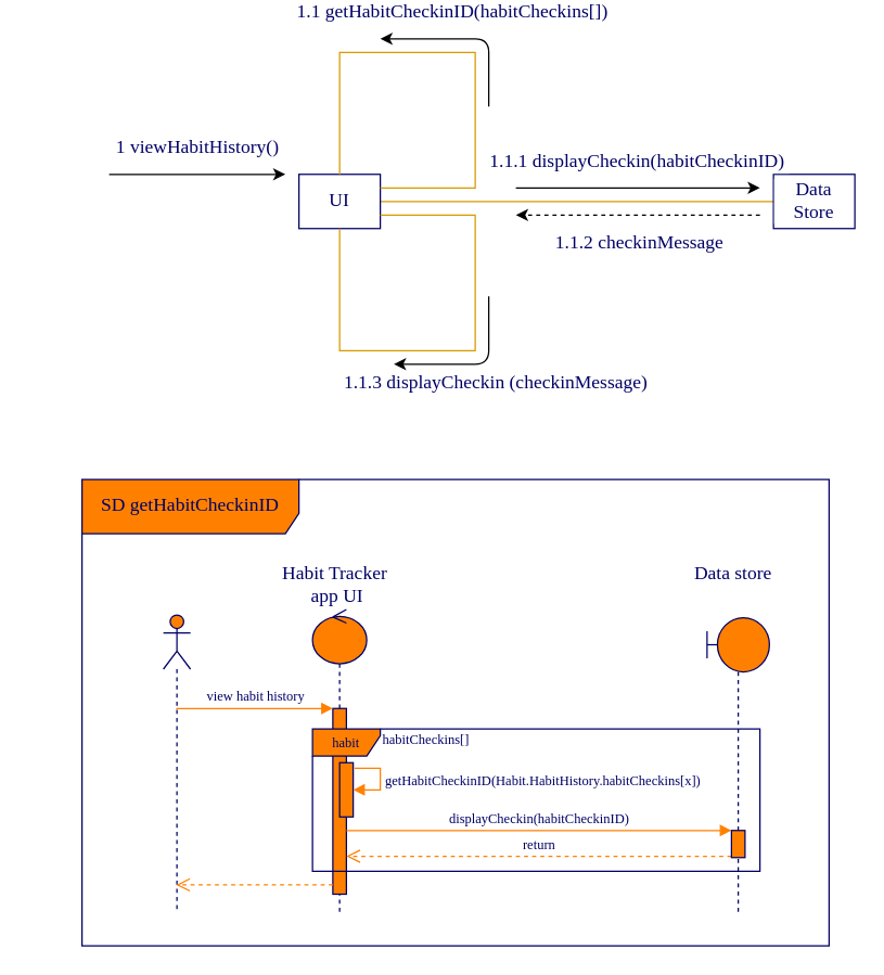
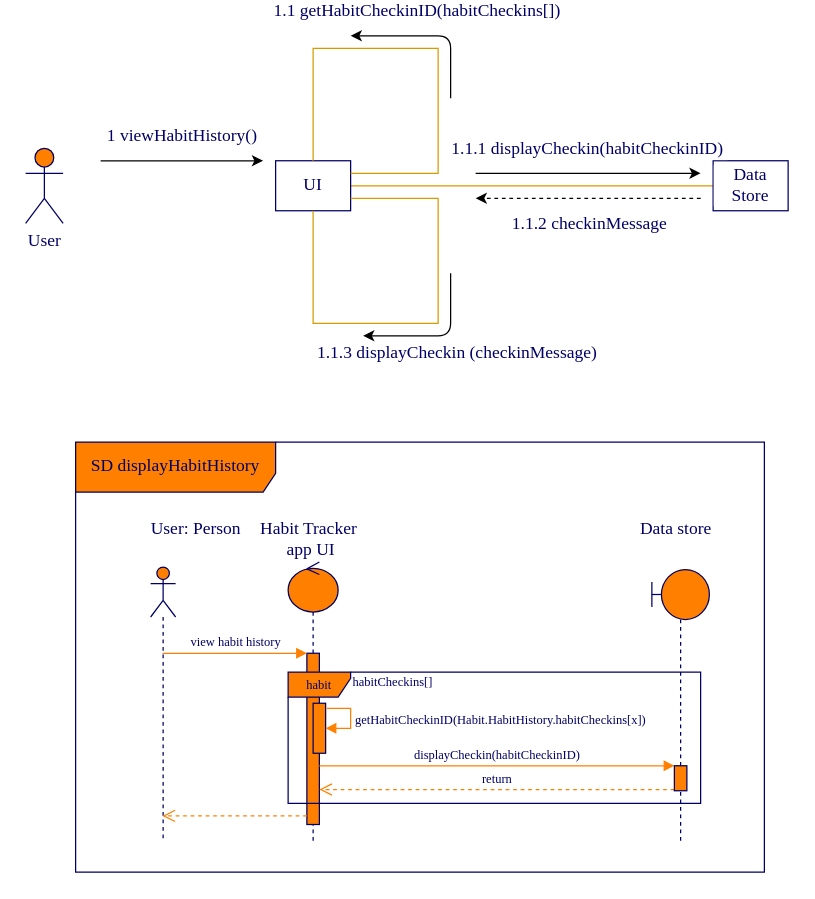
  <mxCell id="0" />
  <mxCell id="1" parent="0" />
+ <mxCell id="2" value="User" style="shape=umlActor;verticalLabelPosition=bottom;labelBackgroundColor=#ffffff;verticalAlign=top;html=1;strokeColor=#000066;fillColor=#FF8000;fontFamily=Tahoma;fontSize=14;fontColor=#000066;" parent="1" vertex="1"><mxGeometry x="20" y="110" width="30" height="60" as="geometry" /></mxCell>
  <mxCell id="3" value="" style="edgeStyle=orthogonalEdgeStyle;rounded=0;orthogonalLoop=1;jettySize=auto;html=1;endArrow=none;endFill=0;fontFamily=Tahoma;fontSize=14;fontColor=#000066;fillColor=#ffe6cc;strokeColor=#d79b00;" parent="1" source="4" target="5" edge="1"><mxGeometry relative="1" as="geometry" /></mxCell>
  <mxCell id="4" value="UI" style="rounded=0;whiteSpace=wrap;html=1;labelBackgroundColor=#ffffff;strokeColor=#000066;fillColor=none;fontFamily=Tahoma;fontSize=14;fontColor=#000066;" parent="1" vertex="1"><mxGeometry x="220" y="120" width="60" height="40" as="geometry" /></mxCell>
  <mxCell id="5" value="Data Store" style="rounded=0;whiteSpace=wrap;html=1;labelBackgroundColor=#ffffff;strokeColor=#000066;fillColor=none;fontFamily=Tahoma;fontSize=14;fontColor=#000066;" parent="1" vertex="1"><mxGeometry x="570" y="120" width="60" height="40" as="geometry" /></mxCell>
  <mxCell id="6" value="" style="endArrow=classic;html=1;fontFamily=Tahoma;fontSize=14;fontColor=#000066;" parent="1" edge="1"><mxGeometry width="50" height="50" relative="1" as="geometry"><mxPoint x="80" y="120" as="sourcePoint" /><mxPoint x="210" y="120" as="targetPoint" /></mxGeometry></mxCell>
  <mxCell id="7" value="1 viewHabitHistory()" style="text;html=1;resizable=0;points=[];align=center;verticalAlign=middle;labelBackgroundColor=#ffffff;fontSize=14;fontFamily=Tahoma;fontColor=#000066;" parent="6" vertex="1" connectable="0"><mxGeometry x="-0.618" y="4" relative="1" as="geometry"><mxPoint x="39" y="-16" as="offset" /></mxGeometry></mxCell>
  <mxCell id="8" value="" style="endArrow=none;html=1;fontFamily=Tahoma;fontSize=14;fontColor=#000066;edgeStyle=orthogonalEdgeStyle;exitX=0.5;exitY=0;exitDx=0;exitDy=0;entryX=1;entryY=0.25;entryDx=0;entryDy=0;rounded=0;startArrow=none;startFill=0;endFill=0;fillColor=#ffe6cc;strokeColor=#d79b00;" parent="1" source="4" target="4" edge="1"><mxGeometry width="50" height="50" relative="1" as="geometry"><mxPoint x="20" y="260" as="sourcePoint" /><mxPoint x="260" y="30" as="targetPoint" /><Array as="points"><mxPoint x="250" y="30" /><mxPoint x="350" y="30" /><mxPoint x="350" y="130" /></Array></mxGeometry></mxCell>
  <mxCell id="9" value="" style="endArrow=classic;html=1;fontFamily=Tahoma;fontSize=14;fontColor=#000066;" parent="1" edge="1"><mxGeometry width="50" height="50" relative="1" as="geometry"><mxPoint x="360" y="70" as="sourcePoint" /><mxPoint x="280" y="20" as="targetPoint" /><Array as="points"><mxPoint x="360" y="20" /></Array></mxGeometry></mxCell>
  <mxCell id="10" value="1.1 getHabitCheckinID(habitCheckins[])" style="text;html=1;resizable=0;points=[];align=center;verticalAlign=middle;labelBackgroundColor=#ffffff;fontSize=14;fontFamily=Tahoma;fontColor=#000066;" parent="9" vertex="1" connectable="0"><mxGeometry x="0.2" relative="1" as="geometry"><mxPoint y="-20" as="offset" /></mxGeometry></mxCell>
  <mxCell id="11" value="" style="endArrow=classic;html=1;fontFamily=Tahoma;fontSize=14;fontColor=#000066;" parent="1" edge="1"><mxGeometry width="50" height="50" relative="1" as="geometry"><mxPoint x="380" y="130" as="sourcePoint" /><mxPoint x="560" y="130" as="targetPoint" /></mxGeometry></mxCell>
  <mxCell id="12" value="1.1.1 displayCheckin(habitCheckinID)&amp;nbsp;" style="text;html=1;resizable=0;points=[];align=center;verticalAlign=middle;labelBackgroundColor=#ffffff;fontSize=14;fontFamily=Tahoma;fontColor=#000066;" parent="11" vertex="1" connectable="0"><mxGeometry x="-0.411" y="4" relative="1" as="geometry"><mxPoint x="37" y="-16" as="offset" /></mxGeometry></mxCell>
  <mxCell id="13" value="" style="endArrow=classic;dashed=1;html=1;fontFamily=Tahoma;fontSize=14;fontColor=#000066;endFill=1;" parent="1" edge="1"><mxGeometry width="50" height="50" relative="1" as="geometry"><mxPoint x="560" y="150" as="sourcePoint" /><mxPoint x="380" y="150" as="targetPoint" /></mxGeometry></mxCell>
  <mxCell id="14" value="1.1.2 checkinMessage" style="text;html=1;resizable=0;points=[];align=center;verticalAlign=middle;labelBackgroundColor=#ffffff;fontSize=14;fontFamily=Tahoma;fontColor=#000066;" parent="13" vertex="1" connectable="0"><mxGeometry x="0.544" y="-1" relative="1" as="geometry"><mxPoint x="49" y="21" as="offset" /></mxGeometry></mxCell>
  <mxCell id="15" style="edgeStyle=orthogonalEdgeStyle;rounded=0;orthogonalLoop=1;jettySize=auto;html=1;exitX=1;exitY=0.75;exitDx=0;exitDy=0;entryX=0.5;entryY=1;entryDx=0;entryDy=0;startArrow=none;startFill=0;endArrow=none;endFill=0;fontFamily=Tahoma;fontSize=14;fontColor=#000066;fillColor=#ffe6cc;strokeColor=#d79b00;" parent="1" source="4" target="4" edge="1"><mxGeometry relative="1" as="geometry"><Array as="points"><mxPoint x="350" y="150" /><mxPoint x="350" y="250" /><mxPoint x="250" y="250" /></Array></mxGeometry></mxCell>
  <mxCell id="16" value="" style="endArrow=classic;html=1;fontFamily=Tahoma;fontSize=14;fontColor=#000066;" parent="1" edge="1"><mxGeometry width="50" height="50" relative="1" as="geometry"><mxPoint x="360" y="210" as="sourcePoint" /><mxPoint x="290" y="260" as="targetPoint" /><Array as="points"><mxPoint x="360" y="260" /></Array></mxGeometry></mxCell>
  <mxCell id="17" value="1.1.3 displayCheckin (checkinMessage)" style="text;html=1;resizable=0;points=[];align=center;verticalAlign=middle;labelBackgroundColor=#ffffff;fontSize=14;fontFamily=Tahoma;fontColor=#000066;" parent="16" vertex="1" connectable="0"><mxGeometry x="-0.3" y="-1" relative="1" as="geometry"><mxPoint x="5" y="21" as="offset" /></mxGeometry></mxCell>
- <mxCell id="18" value="SD getHabitCheckinID" style="shape=umlFrame;whiteSpace=wrap;html=1;strokeColor=#000066;fillColor=#FF8000;fontFamily=Tahoma;fontSize=14;fontColor=#000066;align=center;width=160;height=40;" parent="1" vertex="1"><mxGeometry x="60" y="345" width="551" height="344" as="geometry" /></mxCell>
+ <mxCell id="18" value="SD displayHabitHistory" style="shape=umlFrame;whiteSpace=wrap;html=1;strokeColor=#000066;fillColor=#FF8000;fontFamily=Tahoma;fontSize=14;fontColor=#000066;align=center;width=160;height=40;" parent="1" vertex="1"><mxGeometry x="60" y="345" width="551" height="344" as="geometry" /></mxCell>
  <mxCell id="19" value="" style="shape=umlLifeline;participant=umlActor;perimeter=lifelinePerimeter;whiteSpace=wrap;html=1;container=1;collapsible=0;recursiveResize=0;verticalAlign=top;spacingTop=36;labelBackgroundColor=#ffffff;outlineConnect=0;strokeColor=#000066;fillColor=#FF8000;fontFamily=Tahoma;fontSize=14;fontColor=#000066;" parent="1" vertex="1"><mxGeometry x="120" y="445" width="20" height="219" as="geometry" /></mxCell>
+ <mxCell id="20" value="User: Person" style="text;html=1;resizable=0;points=[];autosize=1;align=center;verticalAlign=top;spacingTop=-4;fontSize=14;fontFamily=Tahoma;fontColor=#000066;" parent="1" vertex="1"><mxGeometry x="111" y="404" width="90" height="20" as="geometry" /></mxCell>
  <mxCell id="21" value="" style="shape=umlLifeline;participant=umlControl;perimeter=lifelinePerimeter;whiteSpace=wrap;html=1;container=1;collapsible=0;recursiveResize=0;verticalAlign=top;spacingTop=36;labelBackgroundColor=#ffffff;outlineConnect=0;strokeColor=#000066;fillColor=#FF8000;fontFamily=Tahoma;fontSize=14;fontColor=#000066;" parent="1" vertex="1"><mxGeometry x="230" y="441" width="40" height="223" as="geometry" /></mxCell>
  <mxCell id="22" value="" style="html=1;points=[];perimeter=orthogonalPerimeter;strokeColor=#000066;fillColor=#FF8000;fontFamily=Tahoma;fontSize=10;fontColor=#000066;align=left;" parent="21" vertex="1"><mxGeometry x="15" y="73" width="10" height="137" as="geometry" /></mxCell>
  <mxCell id="23" value="" style="html=1;points=[];perimeter=orthogonalPerimeter;strokeColor=#000066;fillColor=#FF8000;fontFamily=Tahoma;fontSize=10;fontColor=#000066;align=left;" parent="21" vertex="1"><mxGeometry x="20" y="113" width="10" height="40" as="geometry" /></mxCell>
  <mxCell id="24" value="getHabitCheckinID(Habit.HabitHistory.habitCheckins[x])" style="edgeStyle=orthogonalEdgeStyle;html=1;align=left;spacingLeft=2;endArrow=block;rounded=0;strokeColor=#FF8000;fontFamily=Tahoma;fontSize=10;fontColor=#000066;exitX=1.1;exitY=0.1;exitPerimeter=0;fillColor=#ffffff;" parent="21" source="23" target="23" edge="1"><mxGeometry relative="1" as="geometry"><mxPoint x="25" y="93" as="sourcePoint" /><Array as="points"><mxPoint x="50" y="117" /><mxPoint x="50" y="133" /></Array></mxGeometry></mxCell>
  <mxCell id="25" value="&lt;div style=&quot;text-align: center&quot;&gt;&lt;span&gt;Habit Tracker&amp;nbsp;&lt;/span&gt;&lt;/div&gt;&lt;div style=&quot;text-align: center&quot;&gt;app UI&lt;/div&gt;" style="text;html=1;resizable=0;points=[];autosize=1;align=left;verticalAlign=top;spacingTop=-4;fontSize=14;fontFamily=Tahoma;fontColor=#000066;" parent="1" vertex="1"><mxGeometry x="206" y="404" width="100" height="40" as="geometry" /></mxCell>
  <mxCell id="26" value="&lt;div style=&quot;text-align: center&quot;&gt;Data store&lt;/div&gt;" style="text;html=1;resizable=0;points=[];autosize=1;align=center;verticalAlign=top;spacingTop=-4;fontSize=14;fontFamily=Tahoma;fontColor=#000066;" parent="1" vertex="1"><mxGeometry x="500" y="404" width="80" height="20" as="geometry" /></mxCell>
  <mxCell id="27" value="view habit history" style="html=1;verticalAlign=bottom;endArrow=block;entryX=0;entryY=0;strokeColor=#FF8000;fontFamily=Tahoma;fontSize=10;fontColor=#000066;" parent="1" source="19" target="22" edge="1"><mxGeometry relative="1" as="geometry"><mxPoint x="175" y="514" as="sourcePoint" /></mxGeometry></mxCell>
  <mxCell id="28" value="" style="html=1;verticalAlign=bottom;endArrow=open;dashed=1;endSize=8;exitX=0;exitY=0.95;strokeColor=#FF8000;fontFamily=Tahoma;fontSize=10;fontColor=#000066;" parent="1" source="22" target="19" edge="1"><mxGeometry relative="1" as="geometry"><mxPoint x="170" y="644" as="targetPoint" /></mxGeometry></mxCell>
  <mxCell id="29" value="displayCheckin(habitCheckinID)" style="html=1;verticalAlign=bottom;endArrow=block;entryX=0;entryY=0;strokeColor=#FF8000;fontFamily=Tahoma;fontSize=10;fontColor=#000066;" parent="1" source="22" target="33" edge="1"><mxGeometry relative="1" as="geometry"><mxPoint x="255" y="1054" as="sourcePoint" /></mxGeometry></mxCell>
  <mxCell id="30" value="return" style="html=1;verticalAlign=bottom;endArrow=open;dashed=1;endSize=8;exitX=0;exitY=0.95;strokeColor=#FF8000;fontFamily=Tahoma;fontSize=10;fontColor=#000066;" parent="1" source="33" target="22" edge="1"><mxGeometry relative="1" as="geometry"><mxPoint x="255" y="1130" as="targetPoint" /></mxGeometry></mxCell>
  <mxCell id="31" value="habitCheckins[]" style="text;html=1;resizable=0;points=[];autosize=1;align=left;verticalAlign=top;spacingTop=-4;fontSize=10;fontFamily=Tahoma;fontColor=#000066;" parent="1" vertex="1"><mxGeometry x="280" y="529" width="80" height="10" as="geometry" /></mxCell>
  <mxCell id="32" value="" style="shape=umlLifeline;participant=umlBoundary;perimeter=lifelinePerimeter;whiteSpace=wrap;html=1;container=1;collapsible=0;recursiveResize=0;verticalAlign=top;spacingTop=36;labelBackgroundColor=#ffffff;outlineConnect=0;fontFamily=Tahoma;fontSize=14;fontColor=#000066;align=center;strokeColor=#000066;fillColor=#FF8000;" parent="1" vertex="1"><mxGeometry x="521" y="447" width="46" height="217" as="geometry" /></mxCell>
  <mxCell id="33" value="" style="html=1;points=[];perimeter=orthogonalPerimeter;strokeColor=#000066;fillColor=#FF8000;fontFamily=Tahoma;fontSize=10;fontColor=#000066;align=left;" parent="32" vertex="1"><mxGeometry x="18" y="157" width="10" height="20" as="geometry" /></mxCell>
  <mxCell id="34" value="habit" style="shape=umlFrame;whiteSpace=wrap;html=1;strokeColor=#000066;fillColor=#FF8000;fontFamily=Tahoma;fontSize=10;fontColor=#000066;align=center;width=50;height=20;" parent="1" vertex="1"><mxGeometry x="230" y="529" width="330" height="105" as="geometry" /></mxCell>
